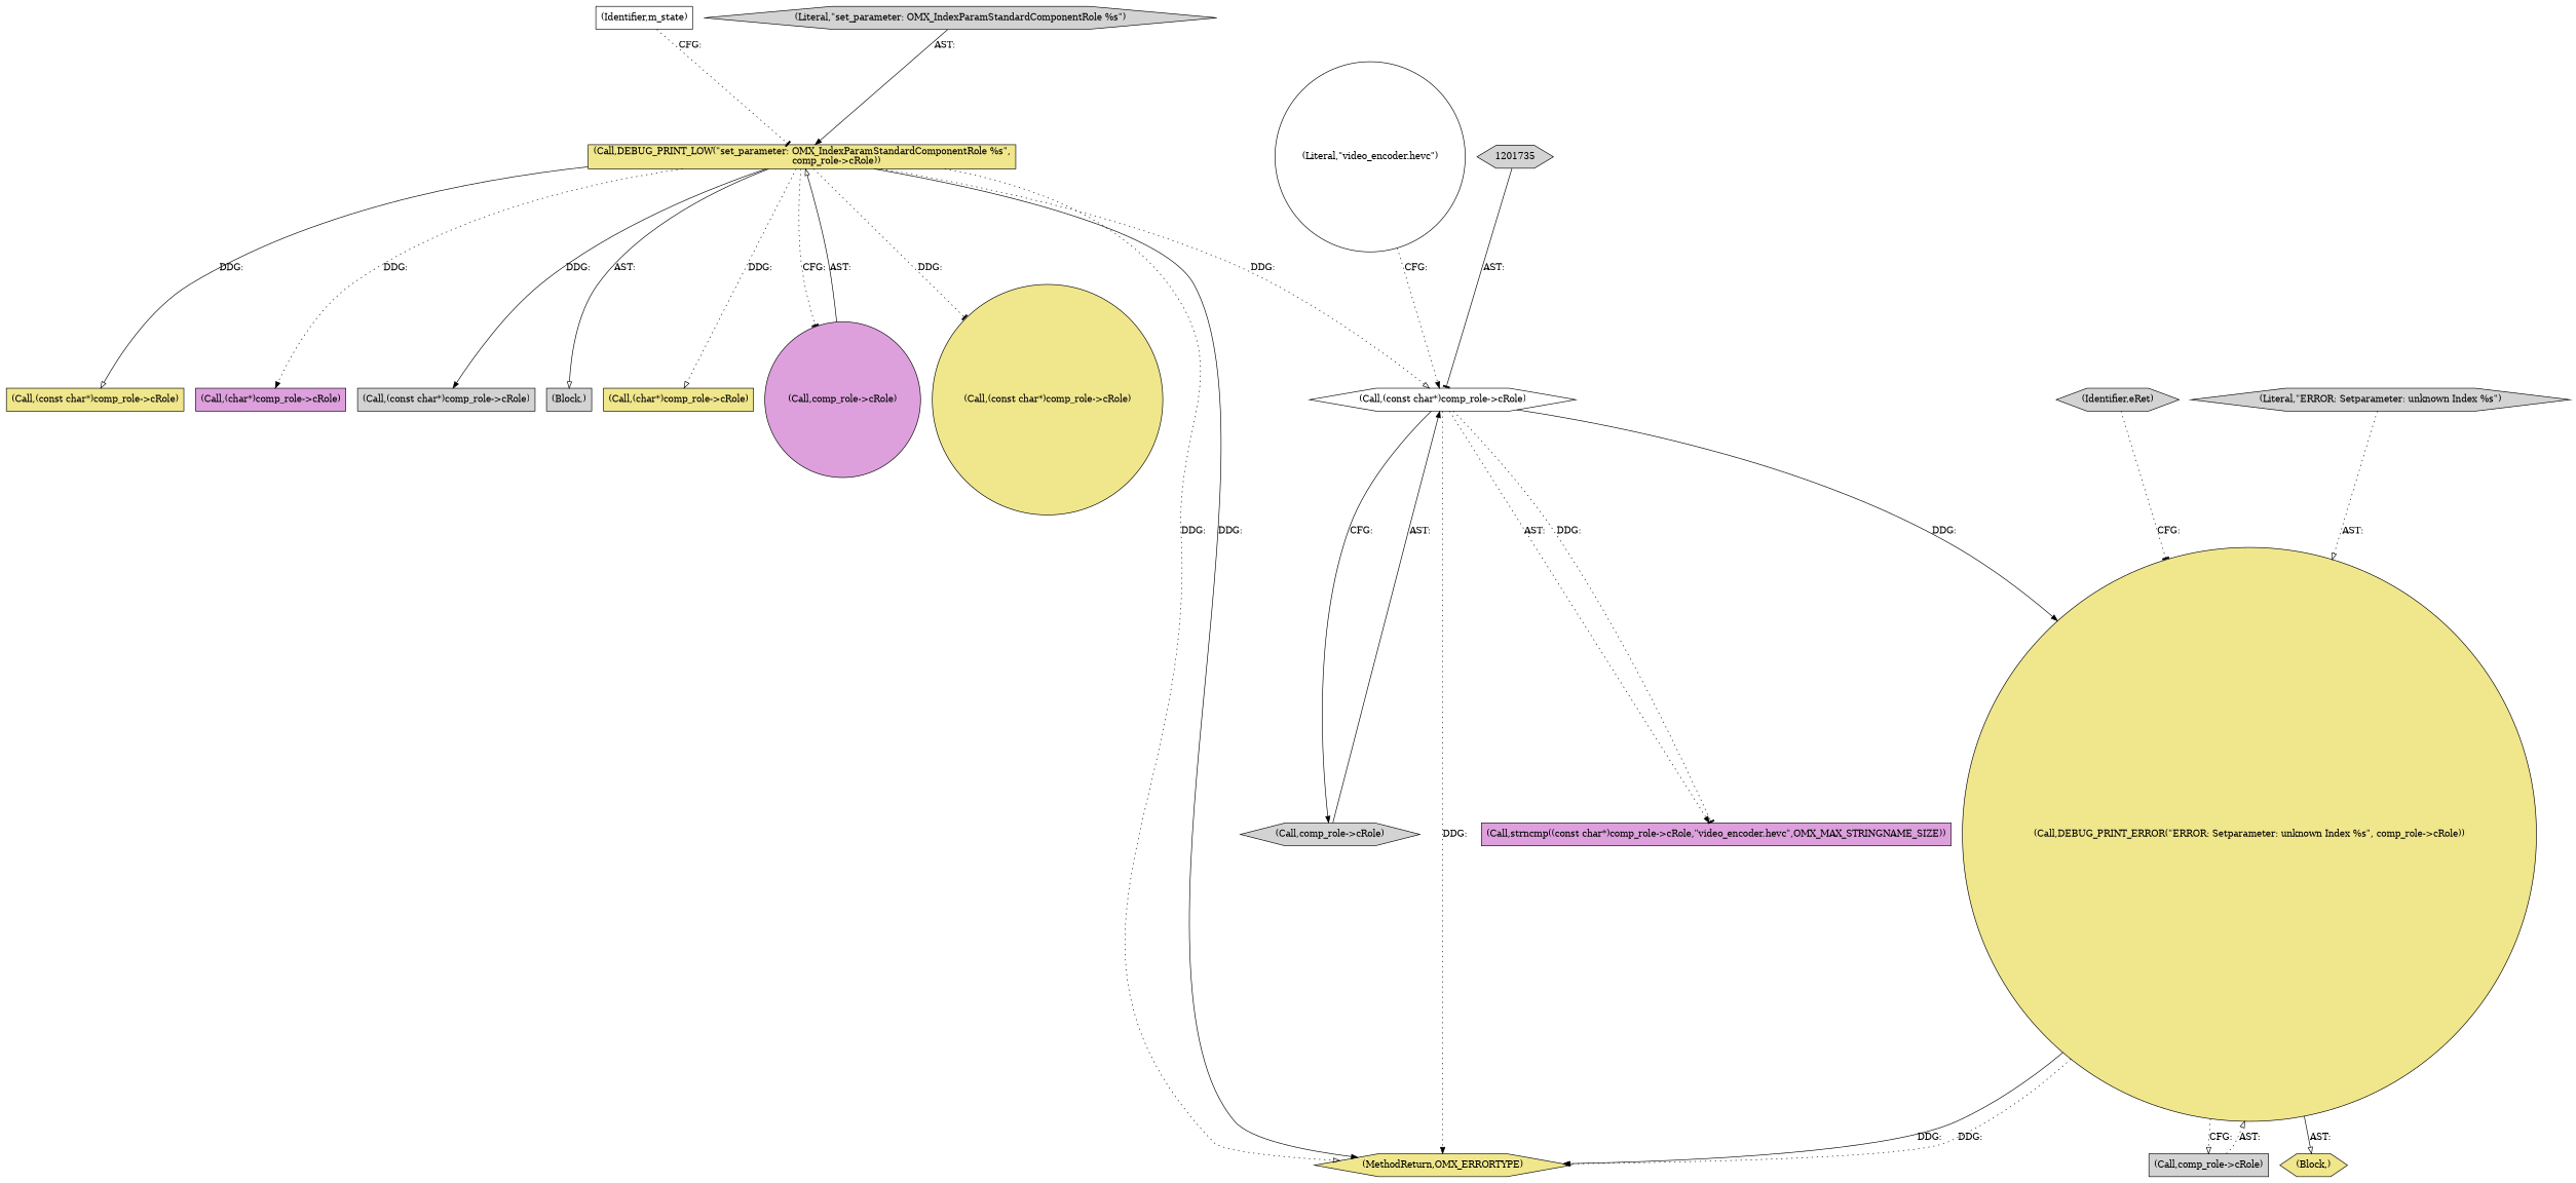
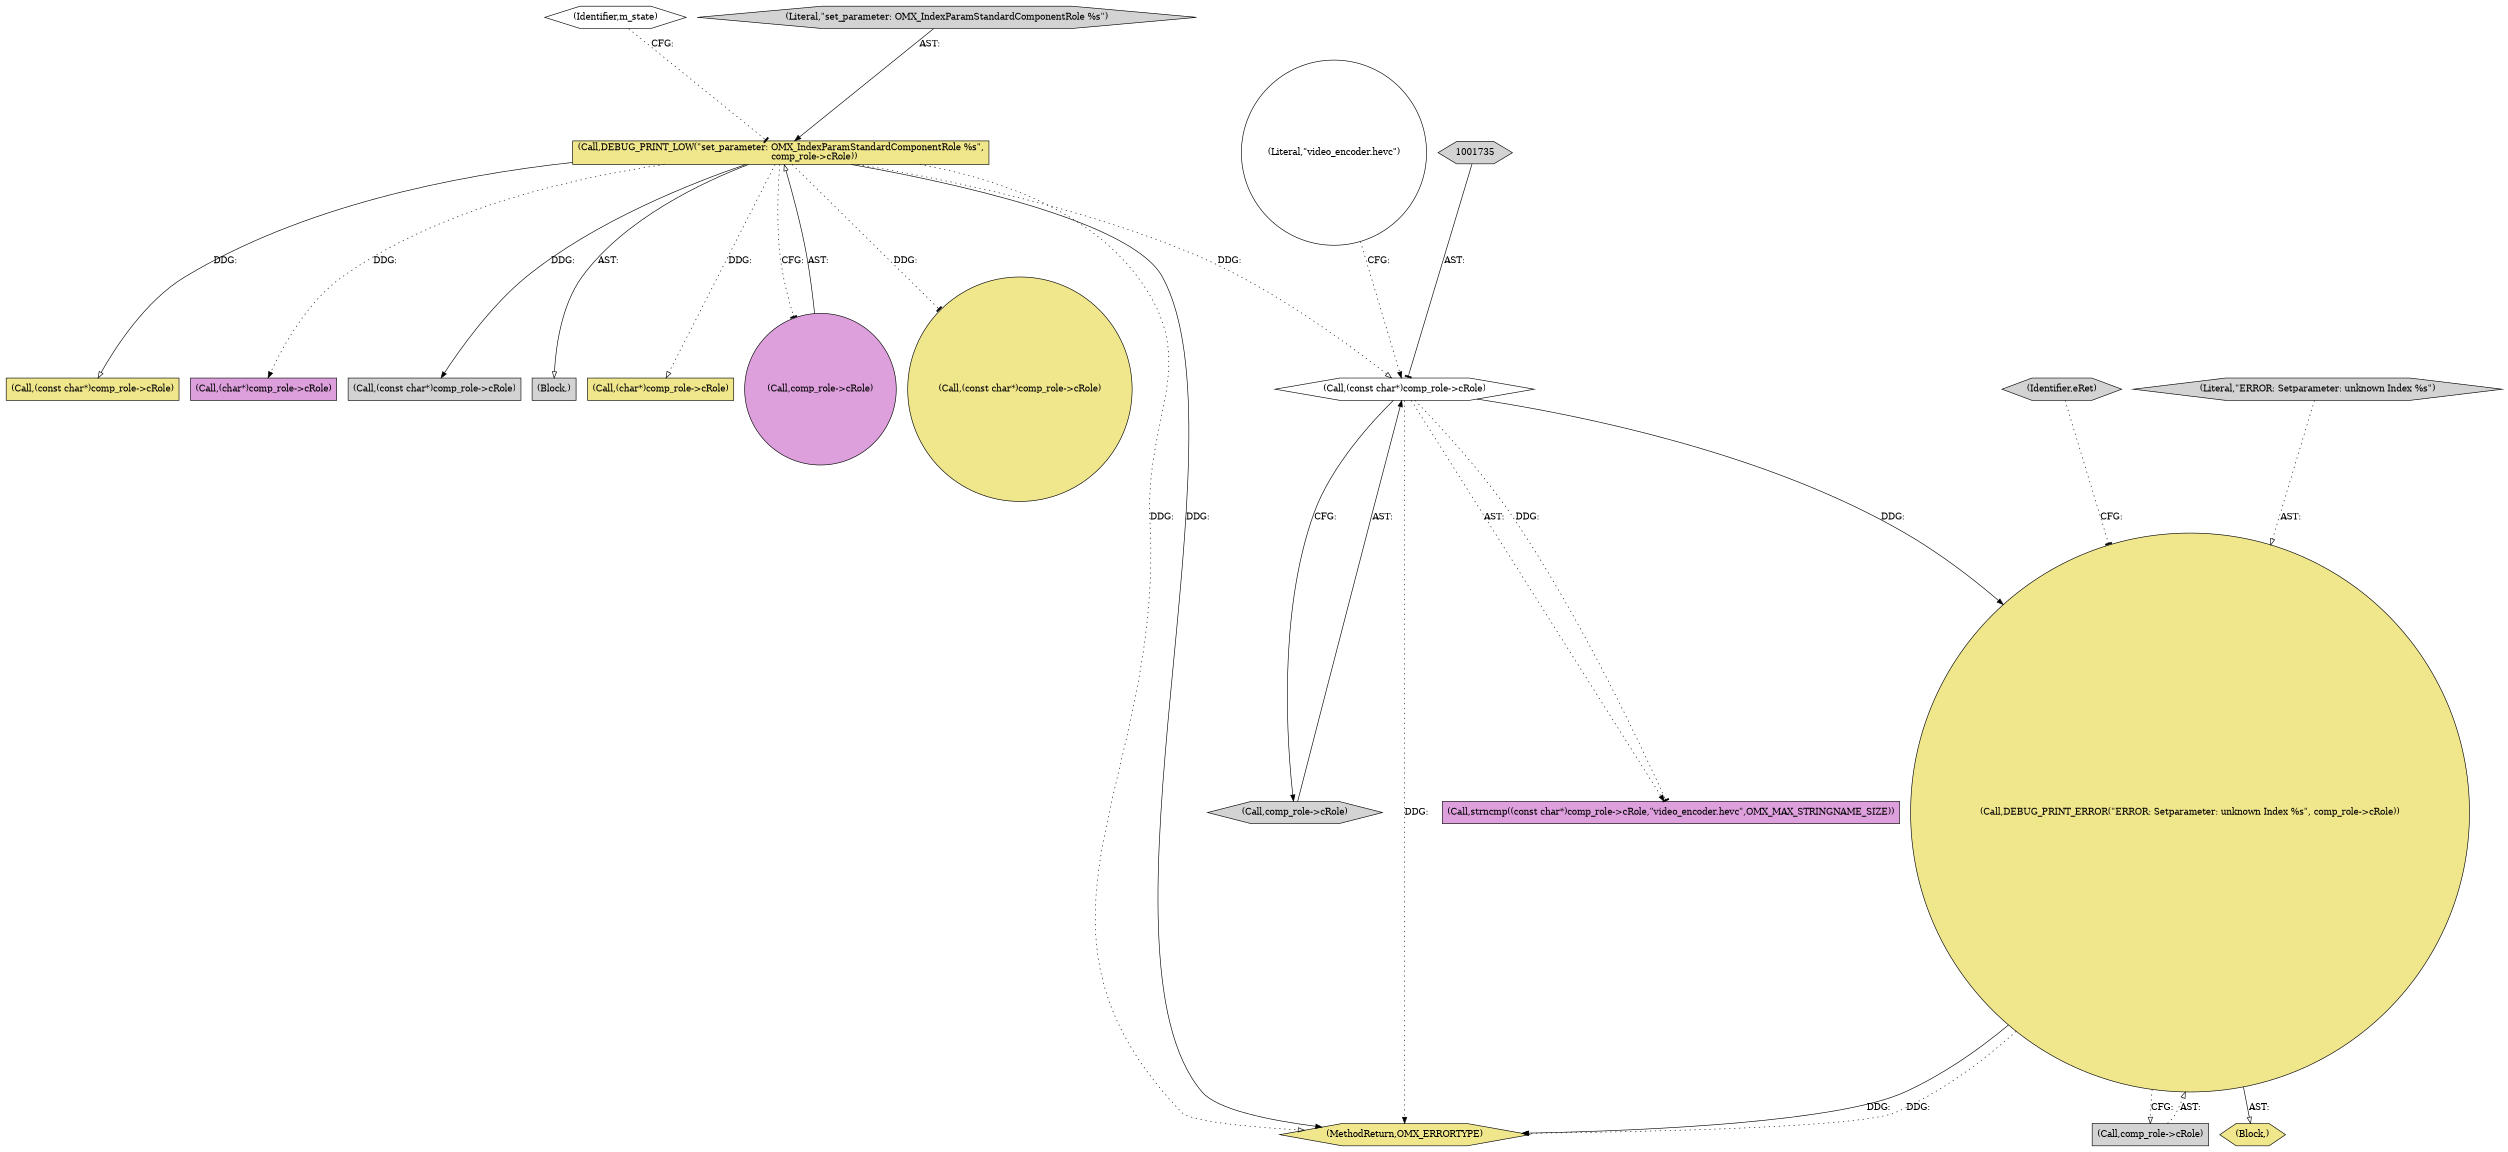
  digraph {
    node [fillcolor=lightgrey shape=hexagon style=filled]
    edge [arrowhead=normal style=dotted]
    n1 [fillcolor=khaki label="(Call,DEBUG_PRINT_ERROR(\"ERROR: Setparameter: unknown Index %s\", comp_role->cRole))" shape=circle]
    n2 [fillcolor=khaki label="(Block,)"]
    n3 [label="(Call,comp_role->cRole)" shape=box]
    n4 [fillcolor=khaki label="(MethodReturn,OMX_ERRORTYPE)"]
    n5 [fillcolor=white label="(Call,(const char*)comp_role->cRole)"]
    n6 [fillcolor=plum label="(Call,strncmp((const char*)comp_role->cRole,\"video_encoder.hevc\",OMX_MAX_STRINGNAME_SIZE))" shape=box]
    n7 [label="(Call,comp_role->cRole)"]
    n8 [fillcolor=khaki label="(Call,DEBUG_PRINT_LOW(\"set_parameter: OMX_IndexParamStandardComponentRole %s\",\n                        comp_role->cRole))" shape=box]
    n9 [fillcolor=khaki label="(Call,(const char*)comp_role->cRole)" shape=box]
    n10 [fillcolor=plum label="(Call,(char*)comp_role->cRole)" shape=box]
    n11 [label="(Call,(const char*)comp_role->cRole)" shape=box]
    n12 [label="(Block,)" shape=box]
    n13 [fillcolor=khaki label="(Call,(char*)comp_role->cRole)" shape=box]
    n14 [fillcolor=plum label="(Call,comp_role->cRole)" shape=circle]
    n15 [fillcolor=khaki label="(Call,(const char*)comp_role->cRole)" shape=circle]
    n16 [label="(Identifier,eRet)"]
-   n17 [fillcolor=white label="(Identifier,m_state)" shape=box]
+   n17 [fillcolor=white label="(Identifier,m_state)"]
    n18 [fillcolor=white label="(Literal,\"video_encoder.hevc\")" shape=circle]
    n19 [label="(Literal,\"set_parameter: OMX_IndexParamStandardComponentRole %s\")"]
    n20 [label="(Literal,\"ERROR: Setparameter: unknown Index %s\")"]
-   1001735 [label=1201735]
+   1001735
    n1 -> n2 [arrowhead=onormal label="AST: " style=solid]
    n1 -> n3 [arrowhead=onormal label="CFG: "]
    n1 -> n4 [label="DDG: " style=solid]
    n1 -> n4 [label="DDG: "]
    n3 -> n1 [arrowhead=onormal label="AST: "]
    n5 -> n1 [label="DDG: " style=solid]
    n5 -> n4 [label="DDG: "]
    n5 -> n6 [label="AST: "]
    n5 -> n6 [arrowhead=tee label="DDG: "]
    n5 -> n7 [label="CFG: " style=solid]
    n7 -> n5 [label="AST: " style=solid]
    n8 -> n4 [arrowhead=onormal label="DDG: "]
    n8 -> n4 [label="DDG: " style=solid]
    n8 -> n5 [arrowhead=onormal label="DDG: "]
    n8 -> n9 [arrowhead=onormal label="DDG: " style=solid]
    n8 -> n10 [label="DDG: "]
    n8 -> n11 [label="DDG: " style=solid]
    n8 -> n12 [arrowhead=onormal label="AST: " style=solid]
    n8 -> n13 [arrowhead=onormal label="DDG: "]
    n8 -> n14 [arrowhead=tee label="CFG: "]
    n8 -> n15 [arrowhead=tee label="DDG: "]
    n14 -> n8 [arrowhead=onormal label="AST: " style=solid]
    n16 -> n1 [arrowhead=tee label="CFG: "]
    n17 -> n8 [arrowhead=tee label="CFG: "]
    n18 -> n5 [label="CFG: "]
    n19 -> n8 [label="AST: " style=solid]
    n20 -> n1 [arrowhead=onormal label="AST: "]
    1001735 -> n5 [arrowhead=tee label="AST: " style=solid]
  }
